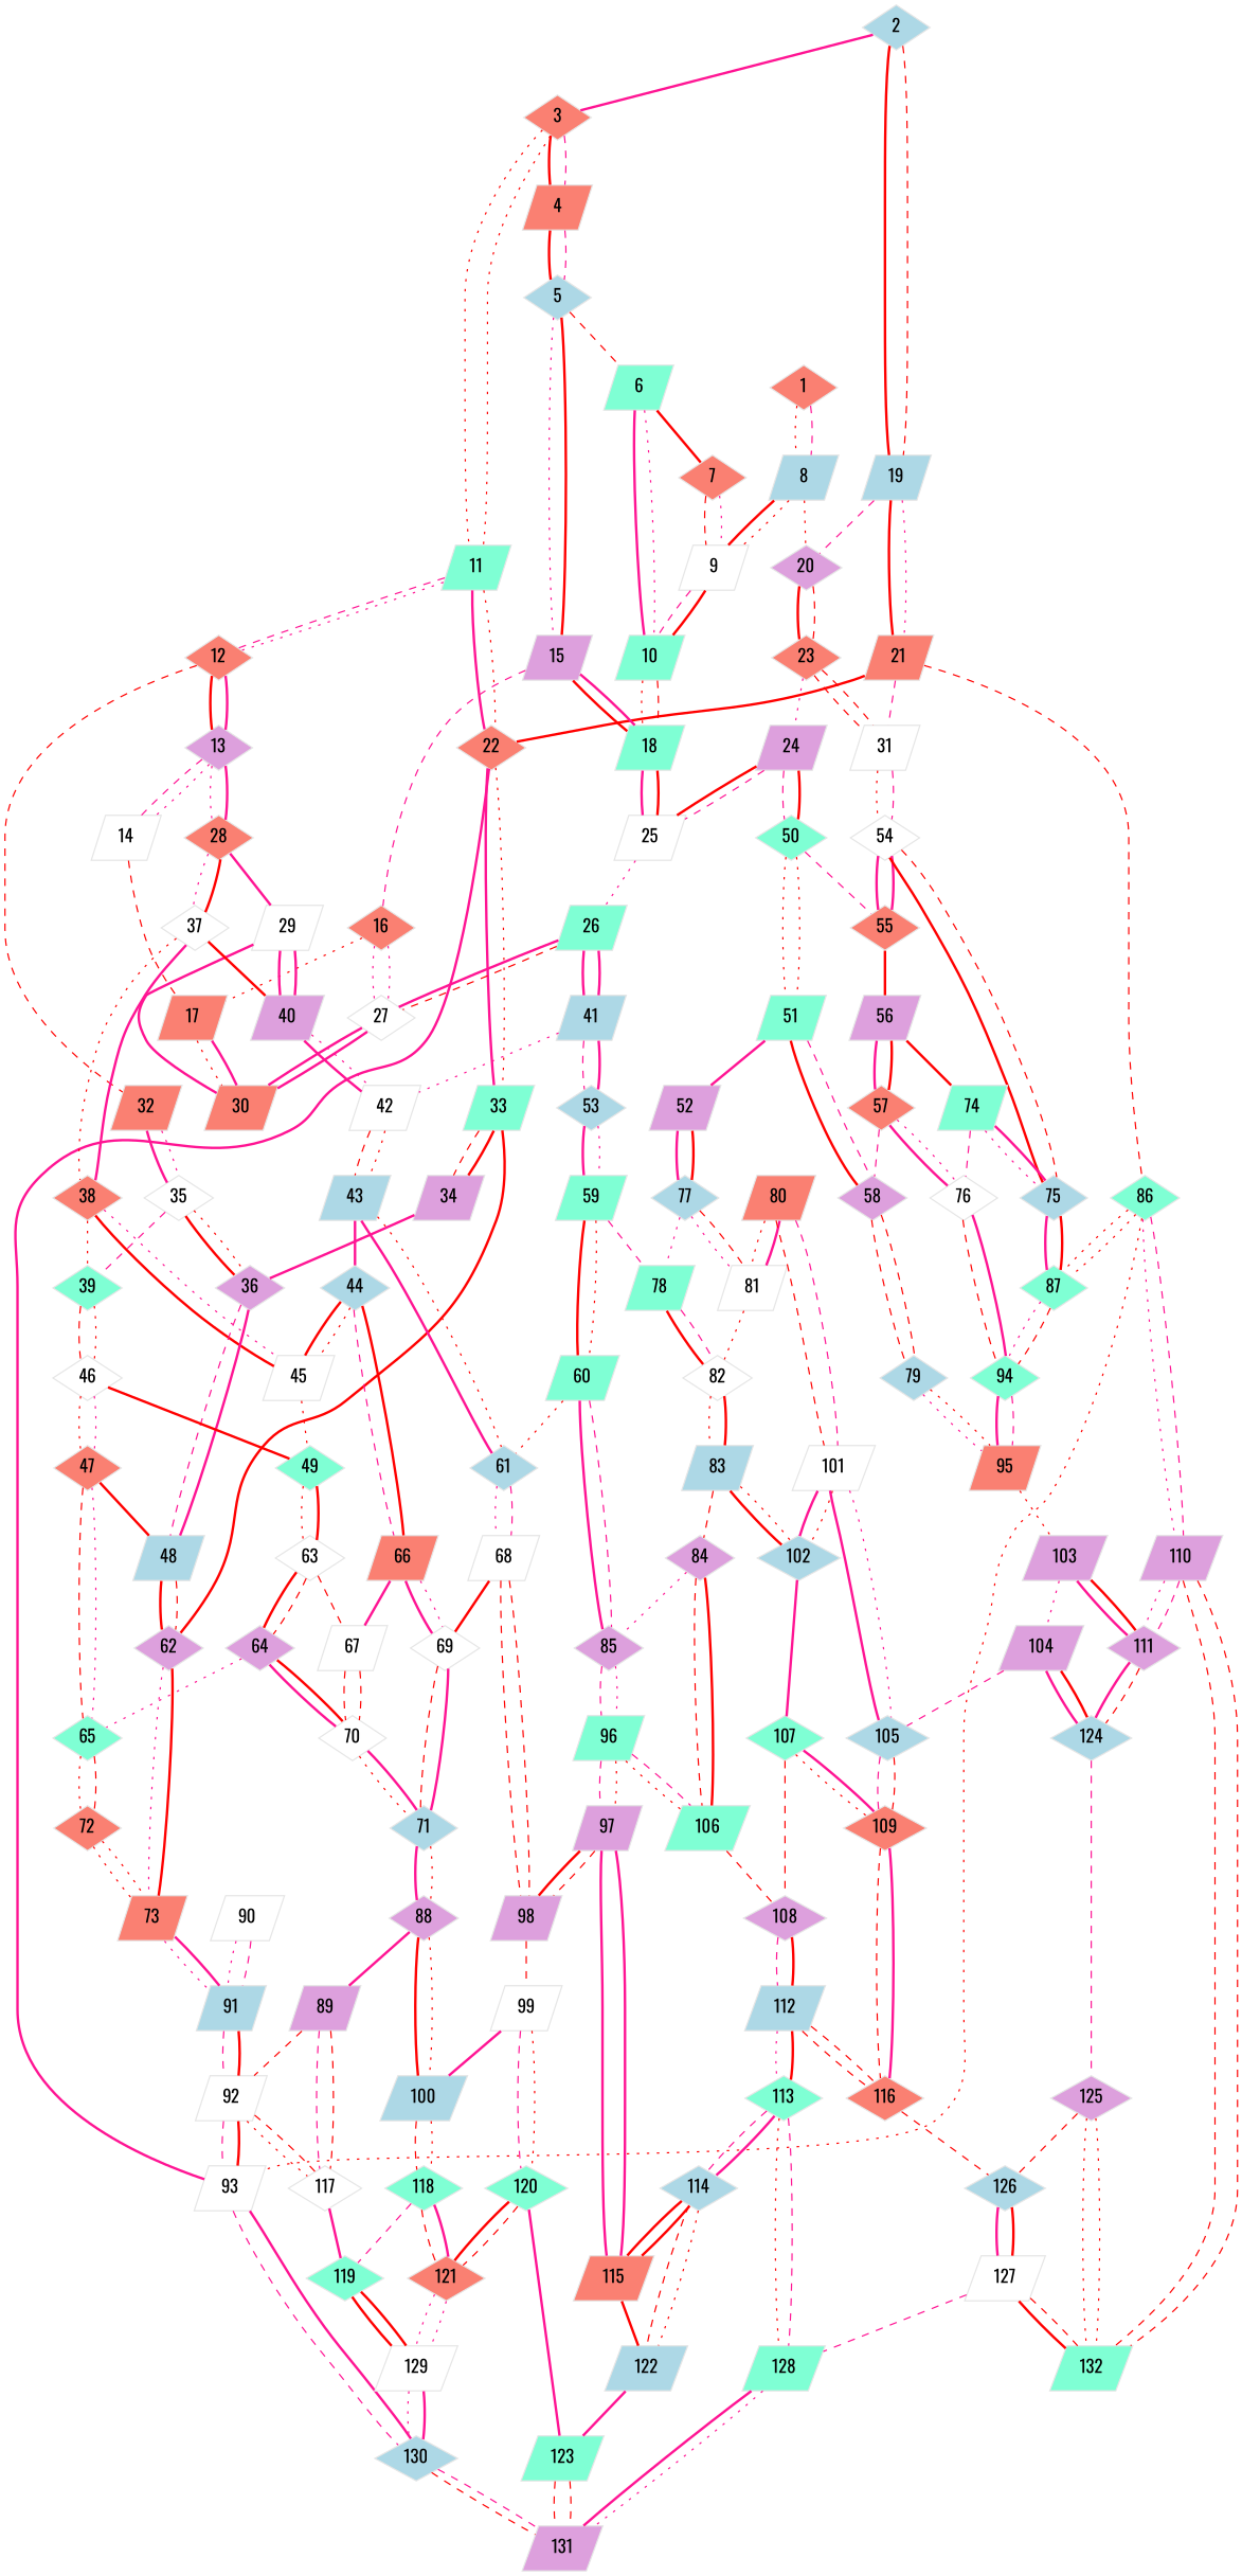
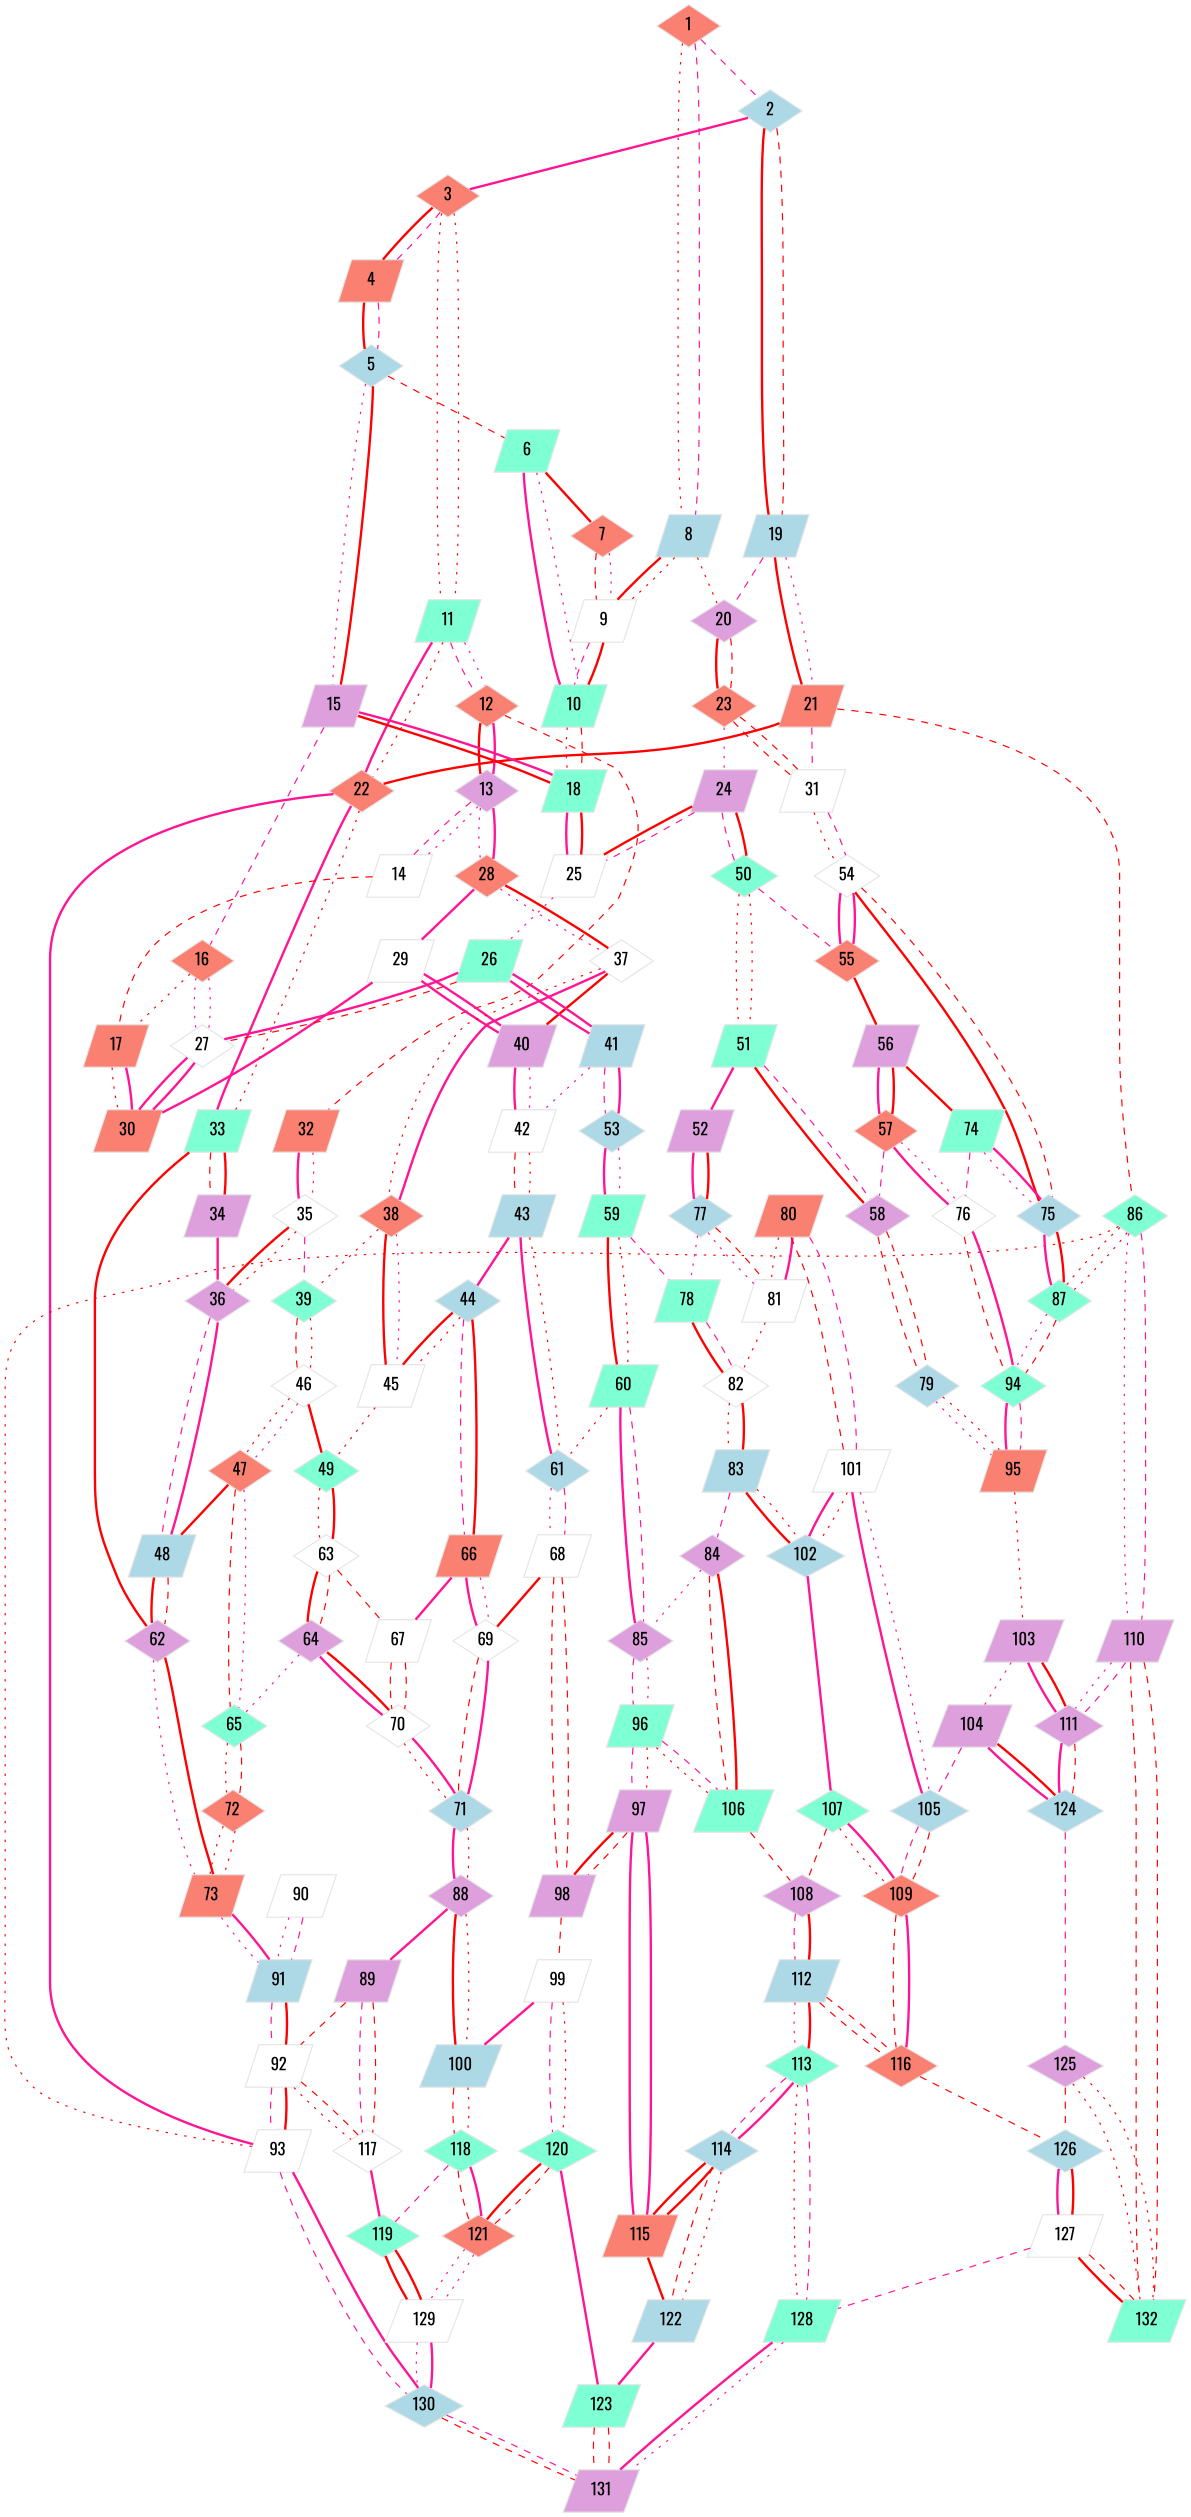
  graph {
    fontname=Oswald
    node [color=gray90 fillcolor=white fontname=Oswald shape=diamond style=filled]
    edge [color=red fontname=Oswald style=bold]
    1 [fillcolor=salmon]
    2 [fillcolor=lightblue]
    8 [fillcolor=lightblue shape=parallelogram]
    3 [fillcolor=salmon]
    19 [fillcolor=lightblue shape=parallelogram]
    9 [shape=parallelogram]
    20 [fillcolor=plum]
    4 [fillcolor=salmon shape=parallelogram]
    11 [fillcolor=aquamarine shape=parallelogram]
    21 [fillcolor=salmon shape=parallelogram]
    5 [fillcolor=lightblue]
    12 [fillcolor=salmon]
    22 [fillcolor=salmon]
    6 [fillcolor=aquamarine shape=parallelogram]
    15 [fillcolor=plum shape=parallelogram]
    7 [fillcolor=salmon]
    10 [fillcolor=aquamarine shape=parallelogram]
    18 [fillcolor=aquamarine shape=parallelogram]
    16 [fillcolor=salmon]
    23 [fillcolor=salmon]
    25 [shape=parallelogram]
    13 [fillcolor=plum]
    32 [fillcolor=salmon shape=parallelogram]
    33 [fillcolor=aquamarine shape=parallelogram]
    93 [shape=parallelogram]
    14 [shape=parallelogram]
    28 [fillcolor=salmon]
    35
    17 [fillcolor=salmon shape=parallelogram]
    29 [shape=parallelogram]
    37
    30 [fillcolor=salmon shape=parallelogram]
    27
    26 [fillcolor=aquamarine shape=parallelogram]
    31 [shape=parallelogram]
    86 [fillcolor=aquamarine]
    24 [fillcolor=plum shape=parallelogram]
    54
    87 [fillcolor=aquamarine]
    110 [fillcolor=plum shape=parallelogram]
    34 [fillcolor=plum shape=parallelogram]
    62 [fillcolor=plum]
    130 [fillcolor=lightblue]
    50 [fillcolor=aquamarine]
    51 [fillcolor=aquamarine shape=parallelogram]
    55 [fillcolor=salmon]
    41 [fillcolor=lightblue shape=parallelogram]
    42 [shape=parallelogram]
    53 [fillcolor=lightblue]
    40 [fillcolor=plum shape=parallelogram]
    38 [fillcolor=salmon]
    75 [fillcolor=lightblue]
    36 [fillcolor=plum]
    39 [fillcolor=aquamarine]
    73 [fillcolor=salmon shape=parallelogram]
    48 [fillcolor=lightblue shape=parallelogram]
    46
    45 [shape=parallelogram]
    49 [fillcolor=aquamarine]
    47 [fillcolor=salmon]
    43 [fillcolor=lightblue shape=parallelogram]
    59 [fillcolor=aquamarine shape=parallelogram]
    44 [fillcolor=lightblue]
    61 [fillcolor=lightblue]
    66 [fillcolor=salmon shape=parallelogram]
    68 [shape=parallelogram]
    67 [shape=parallelogram]
    69
    63
    65 [fillcolor=aquamarine]
    72 [fillcolor=salmon]
    64 [fillcolor=plum]
    52 [fillcolor=plum shape=parallelogram]
    58 [fillcolor=plum]
    56 [fillcolor=plum shape=parallelogram]
    77 [fillcolor=lightblue]
    79 [fillcolor=lightblue]
    78 [fillcolor=aquamarine shape=parallelogram]
    81 [shape=parallelogram]
    60 [fillcolor=aquamarine shape=parallelogram]
    57 [fillcolor=salmon]
    74 [fillcolor=aquamarine shape=parallelogram]
    76
    94 [fillcolor=aquamarine]
    95 [fillcolor=salmon shape=parallelogram]
    85 [fillcolor=plum]
    82
    96 [fillcolor=aquamarine shape=parallelogram]
    98 [fillcolor=plum shape=parallelogram]
    91 [fillcolor=lightblue shape=parallelogram]
    70
    71 [fillcolor=lightblue]
    99 [shape=parallelogram]
    88 [fillcolor=plum]
    89 [fillcolor=plum shape=parallelogram]
    100 [fillcolor=lightblue shape=parallelogram]
    90 [shape=parallelogram]
    92 [shape=parallelogram]
    83 [fillcolor=lightblue shape=parallelogram]
    80 [fillcolor=salmon shape=parallelogram]
    101 [shape=parallelogram]
    103 [fillcolor=plum shape=parallelogram]
    102 [fillcolor=lightblue]
    105 [fillcolor=lightblue]
    84 [fillcolor=plum]
    106 [fillcolor=aquamarine shape=parallelogram]
    107 [fillcolor=aquamarine]
    108 [fillcolor=plum]
    97 [fillcolor=plum shape=parallelogram]
    111 [fillcolor=plum]
    132 [fillcolor=aquamarine shape=parallelogram]
    117
    118 [fillcolor=aquamarine]
    119 [fillcolor=aquamarine]
    131 [fillcolor=plum shape=parallelogram]
    104 [fillcolor=plum shape=parallelogram]
    115 [fillcolor=salmon shape=parallelogram]
    122 [fillcolor=lightblue shape=parallelogram]
    120 [fillcolor=aquamarine]
    121 [fillcolor=salmon]
    123 [fillcolor=aquamarine shape=parallelogram]
    109 [fillcolor=salmon]
    124 [fillcolor=lightblue]
    125 [fillcolor=plum]
    116 [fillcolor=salmon]
    112 [fillcolor=lightblue shape=parallelogram]
    113 [fillcolor=aquamarine]
    126 [fillcolor=lightblue]
    114 [fillcolor=lightblue]
    128 [fillcolor=aquamarine shape=parallelogram]
    127 [shape=parallelogram]
    129 [shape=parallelogram]
+   1 -- 2 [color=deeppink style=dashed]
    1 -- 8 [style=dotted]
    1 -- 8 [color=deeppink style=dashed]
    2 -- 3 [color=deeppink]
    2 -- 19
    2 -- 19 [style=dashed]
    8 -- 9
    8 -- 9 [style=dotted]
    8 -- 20 [style=dotted]
    3 -- 4
    3 -- 4 [color=deeppink style=dashed]
    3 -- 11 [style=dotted]
    3 -- 11 [style=dotted]
    19 -- 20 [color=deeppink style=dashed]
    19 -- 21
    19 -- 21 [color=deeppink style=dotted]
    9 -- 10 [color=deeppink style=dashed]
    9 -- 10
    20 -- 23
    20 -- 23 [style=dashed]
    4 -- 5
    4 -- 5 [color=deeppink style=dashed]
    11 -- 12 [color=deeppink style=dashed]
    11 -- 12 [color=deeppink style=dotted]
    11 -- 22 [color=deeppink]
    11 -- 22 [style=dotted]
    21 -- 22
    21 -- 31 [color=deeppink style=dashed]
    21 -- 86 [style=dashed]
    5 -- 6 [style=dashed]
    5 -- 15 [color=deeppink style=dotted]
    5 -- 15
    12 -- 13
    12 -- 13 [color=deeppink]
    12 -- 32 [style=dashed]
    22 -- 33 [color=deeppink]
    22 -- 33 [style=dotted]
    22 -- 93 [color=deeppink]
    6 -- 7
    6 -- 10 [color=deeppink]
    6 -- 10 [color=deeppink style=dotted]
    15 -- 18
    15 -- 18 [color=deeppink]
    15 -- 16 [color=deeppink style=dashed]
    7 -- 9 [style=dashed]
    7 -- 9 [color=deeppink style=dotted]
    10 -- 18 [style=dotted]
    10 -- 18 [style=dashed]
    18 -- 25 [color=deeppink]
    18 -- 25
    16 -- 17 [style=dotted]
    16 -- 27 [color=deeppink style=dotted]
    16 -- 27 [color=deeppink style=dotted]
    23 -- 31 [style=dashed]
    23 -- 31 [style=dashed]
    23 -- 24 [color=deeppink style=dotted]
    25 -- 26 [color=deeppink style=dotted]
    13 -- 14 [color=deeppink style=dashed]
    13 -- 14 [color=deeppink style=dotted]
    13 -- 28 [color=deeppink style=dotted]
    13 -- 28 [color=deeppink]
    32 -- 35 [color=deeppink]
    32 -- 35 [color=deeppink style=dotted]
    33 -- 34 [style=dashed]
    33 -- 34
    33 -- 62
    93 -- 130 [color=deeppink style=dashed]
    93 -- 130 [color=deeppink]
    14 -- 17 [style=dashed]
    28 -- 29 [color=deeppink]
    28 -- 37 [color=deeppink style=dotted]
    28 -- 37
    35 -- 36
    35 -- 36 [style=dotted]
    35 -- 39 [color=deeppink style=dashed]
    17 -- 30 [style=dotted]
    17 -- 30 [color=deeppink]
    29 -- 30 [color=deeppink]
    29 -- 40 [color=deeppink]
    29 -- 40 [color=deeppink]
    37 -- 40
    37 -- 38 [style=dotted]
    37 -- 38 [color=deeppink]
    27 -- 30 [color=deeppink]
    27 -- 30 [color=deeppink]
    26 -- 27 [color=deeppink]
    26 -- 27 [style=dashed]
    26 -- 41 [color=deeppink]
    26 -- 41 [color=deeppink]
    31 -- 54 [style=dotted]
    31 -- 54 [color=deeppink style=dashed]
    86 -- 93 [style=dotted]
    86 -- 87 [style=dotted]
    86 -- 87 [style=dotted]
    86 -- 110 [color=deeppink style=dotted]
    86 -- 110 [color=deeppink style=dashed]
    24 -- 25
    24 -- 25 [color=deeppink style=dashed]
    24 -- 50 [color=deeppink style=dashed]
    24 -- 50
    54 -- 55 [color=deeppink]
    54 -- 55 [color=deeppink]
    54 -- 75
    54 -- 75 [style=dashed]
    87 -- 94 [color=deeppink style=dotted]
    87 -- 94 [style=dashed]
    110 -- 111 [color=deeppink style=dotted]
    110 -- 111 [color=deeppink style=dashed]
    110 -- 132 [style=dashed]
    110 -- 132 [style=dashed]
    34 -- 36 [color=deeppink]
    62 -- 73 [color=deeppink style=dotted]
    62 -- 73
    130 -- 131 [style=dashed]
    130 -- 131 [color=deeppink style=dashed]
    50 -- 51 [style=dotted]
    50 -- 51 [style=dotted]
    50 -- 55 [color=deeppink style=dashed]
    51 -- 52 [color=deeppink]
    51 -- 58
    51 -- 58 [color=deeppink style=dashed]
    55 -- 56
    41 -- 42 [color=deeppink style=dotted]
    41 -- 53 [color=deeppink style=dashed]
    41 -- 53 [color=deeppink]
    42 -- 43 [style=dashed]
    42 -- 43 [style=dotted]
    53 -- 59 [color=deeppink]
    53 -- 59 [color=deeppink style=dotted]
    40 -- 42 [color=deeppink]
    40 -- 42 [color=deeppink style=dotted]
    38 -- 39 [style=dotted]
    38 -- 45
    38 -- 45 [color=deeppink style=dotted]
    75 -- 87 [color=deeppink]
    75 -- 87
    36 -- 48 [color=deeppink style=dashed]
    36 -- 48 [color=deeppink]
    39 -- 46 [style=dashed]
    39 -- 46 [style=dotted]
    73 -- 91 [color=deeppink style=dotted]
    73 -- 91 [color=deeppink]
    48 -- 62
    48 -- 62 [style=dashed]
    46 -- 49
    46 -- 47 [style=dotted]
    46 -- 47 [color=deeppink style=dotted]
    45 -- 49 [style=dotted]
    49 -- 63 [style=dotted]
    49 -- 63
    47 -- 48
    47 -- 65 [style=dashed]
    47 -- 65 [color=deeppink style=dotted]
    43 -- 44 [color=deeppink]
    43 -- 61 [color=deeppink]
    43 -- 61 [style=dotted]
    59 -- 78 [color=deeppink style=dashed]
    59 -- 60
    59 -- 60 [style=dotted]
    44 -- 45
    44 -- 45 [style=dotted]
    44 -- 66 [color=deeppink style=dashed]
    44 -- 66
    61 -- 68 [color=deeppink style=dotted]
    61 -- 68 [color=deeppink style=dashed]
    66 -- 67 [color=deeppink]
    66 -- 69 [color=deeppink]
    66 -- 69 [color=deeppink style=dotted]
    68 -- 69
    68 -- 98 [style=dashed]
    68 -- 98 [style=dashed]
    67 -- 70 [style=dashed]
    67 -- 70 [style=dashed]
    69 -- 71 [style=dashed]
    69 -- 71 [color=deeppink]
    63 -- 67 [style=dashed]
    63 -- 64
    63 -- 64 [style=dashed]
    65 -- 72 [style=dotted]
    65 -- 72 [style=dashed]
    72 -- 73 [style=dotted]
    72 -- 73 [style=dotted]
    64 -- 65 [color=deeppink style=dotted]
    64 -- 70 [color=deeppink]
    64 -- 70
    52 -- 77 [color=deeppink]
    52 -- 77
    58 -- 79 [style=dashed]
    58 -- 79 [style=dashed]
    56 -- 57 [color=deeppink]
    56 -- 57
    56 -- 74
    77 -- 78 [color=deeppink style=dotted]
    77 -- 81 [color=deeppink style=dotted]
    77 -- 81 [style=dashed]
    79 -- 95 [color=deeppink style=dotted]
    79 -- 95 [style=dotted]
    78 -- 82
    78 -- 82 [color=deeppink style=dashed]
    81 -- 82 [style=dotted]
    60 -- 61 [style=dotted]
    60 -- 85 [color=deeppink]
    60 -- 85 [color=deeppink style=dashed]
    57 -- 58 [color=deeppink style=dashed]
    57 -- 76 [color=deeppink]
    57 -- 76 [color=deeppink style=dotted]
    74 -- 75 [color=deeppink style=dotted]
    74 -- 75 [color=deeppink]
    74 -- 76 [color=deeppink style=dashed]
    76 -- 94 [style=dashed]
    76 -- 94 [color=deeppink]
    94 -- 95 [color=deeppink]
    94 -- 95 [color=deeppink style=dashed]
    95 -- 103 [style=dotted]
    85 -- 96 [color=deeppink style=dashed]
    85 -- 96 [color=deeppink style=dotted]
    82 -- 83 [style=dotted]
    82 -- 83
    96 -- 106 [style=dotted]
    96 -- 106 [color=deeppink style=dashed]
    96 -- 97 [color=deeppink style=dashed]
    96 -- 97 [style=dotted]
    98 -- 99 [style=dashed]
    91 -- 92 [color=deeppink style=dashed]
    91 -- 92
    70 -- 71 [style=dotted]
    70 -- 71 [color=deeppink]
    71 -- 88 [color=deeppink]
    71 -- 88 [style=dotted]
    99 -- 100 [color=deeppink]
    99 -- 120 [color=deeppink style=dashed]
    99 -- 120 [style=dotted]
    88 -- 89 [color=deeppink]
    88 -- 100
    88 -- 100 [style=dotted]
    89 -- 92 [style=dashed]
    89 -- 117 [color=deeppink style=dashed]
    89 -- 117 [style=dashed]
    100 -- 118 [style=dashed]
    100 -- 118 [style=dotted]
    90 -- 91 [color=deeppink style=dotted]
    90 -- 91 [color=deeppink style=dashed]
    92 -- 93 [color=deeppink style=dashed]
    92 -- 93
    92 -- 117 [style=dotted]
    92 -- 117 [style=dashed]
    83 -- 102
    83 -- 102 [style=dotted]
-   83 -- 84 [style=dashed]
+   83 -- 84 [color=deeppink style=dashed]
    80 -- 81 [style=dotted]
    80 -- 81 [color=deeppink]
    80 -- 101 [style=dashed]
    80 -- 101 [color=deeppink style=dashed]
    101 -- 102 [color=deeppink]
    101 -- 102 [style=dotted]
    101 -- 105 [color=deeppink]
    101 -- 105 [color=deeppink style=dotted]
    103 -- 111 [color=deeppink]
    103 -- 111
    103 -- 104 [color=deeppink style=dotted]
    102 -- 107 [color=deeppink]
    105 -- 109 [color=deeppink style=dashed]
    105 -- 109 [style=dashed]
    84 -- 85 [color=deeppink style=dotted]
    84 -- 106 [style=dashed]
    84 -- 106
    106 -- 108 [style=dashed]
    107 -- 108 [style=dashed]
    107 -- 109 [style=dotted]
    107 -- 109 [color=deeppink]
    108 -- 112 [color=deeppink style=dashed]
    108 -- 112
    97 -- 98
    97 -- 98 [style=dashed]
    97 -- 115 [color=deeppink]
    97 -- 115 [color=deeppink]
    111 -- 124 [color=deeppink]
    111 -- 124 [style=dashed]
    117 -- 119 [color=deeppink]
    118 -- 119 [color=deeppink style=dashed]
    118 -- 121 [style=dashed]
    118 -- 121 [color=deeppink]
    119 -- 129
    119 -- 129
    104 -- 105 [color=deeppink style=dashed]
    104 -- 124 [color=deeppink]
    104 -- 124
    115 -- 122
    122 -- 123 [color=deeppink]
    120 -- 121
    120 -- 121 [style=dashed]
    120 -- 123 [color=deeppink]
    121 -- 129 [color=deeppink style=dotted]
    121 -- 129 [color=deeppink style=dotted]
    123 -- 131 [style=dashed]
    123 -- 131 [style=dashed]
    109 -- 116 [style=dashed]
    109 -- 116 [color=deeppink]
    124 -- 125 [color=deeppink style=dashed]
    125 -- 132 [style=dotted]
    125 -- 132 [style=dotted]
    125 -- 126 [style=dashed]
    116 -- 126 [style=dashed]
    112 -- 116 [style=dashed]
    112 -- 116 [style=dashed]
    112 -- 113 [color=deeppink style=dotted]
    112 -- 113
    113 -- 114 [color=deeppink style=dashed]
    113 -- 114 [color=deeppink]
    113 -- 128 [style=dotted]
    113 -- 128 [color=deeppink style=dashed]
    126 -- 127 [color=deeppink]
    126 -- 127
    114 -- 115
    114 -- 115
    114 -- 122 [style=dashed]
    114 -- 122 [style=dotted]
    128 -- 131 [color=deeppink]
    128 -- 131 [color=deeppink style=dotted]
    127 -- 132
    127 -- 132 [style=dashed]
    127 -- 128 [color=deeppink style=dashed]
    129 -- 130 [color=deeppink style=dotted]
    129 -- 130 [color=deeppink]
  }
